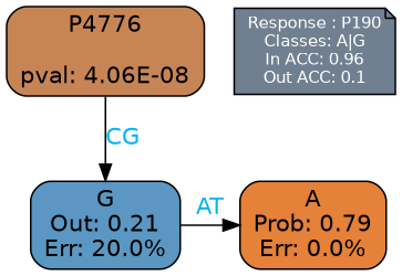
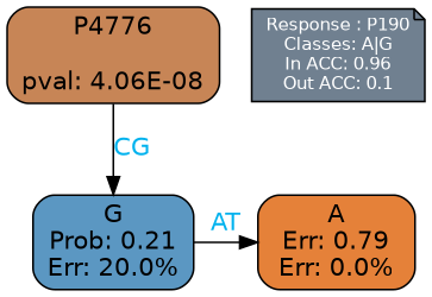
  digraph {
    ranksep=equally
    splines=polylines
    node [color=black fontname=helvetica shape=box style="filled, rounded"]
    edge [fontcolor=deepskyblue2 fontname=helvetica]
-   n1 [fillcolor="#e58139" label="A\nProb: 0.79\nErr: 0.0%"]
-   n2 [fillcolor="#5b97c2" label="G\nOut: 0.21\nErr: 20.0%"]
+   n1 [fillcolor="#e58139" label="A\nErr: 0.79\nErr: 0.0%"]
+   n2 [fillcolor="#5b97c2" label="G\nProb: 0.21\nErr: 20.0%"]
    n3 [align=left fillcolor=slategray fontcolor=white fontsize=10 label="Response : P190\nClasses: A|G\nIn ACC: 0.96\nOut ACC: 0.1\n" shape=note style=filled]
    n4 [fillcolor="#c78556" label="P4776\n\npval: 4.06E-08"]
    subgraph sub_1 {
      rank=same
      n1
      n2
    }
    subgraph sub_2 {
      rank=same
      n3
      n4
    }
    n2 -> n1 [label=AT]
    n4 -> n2 [label=CG]
  }
